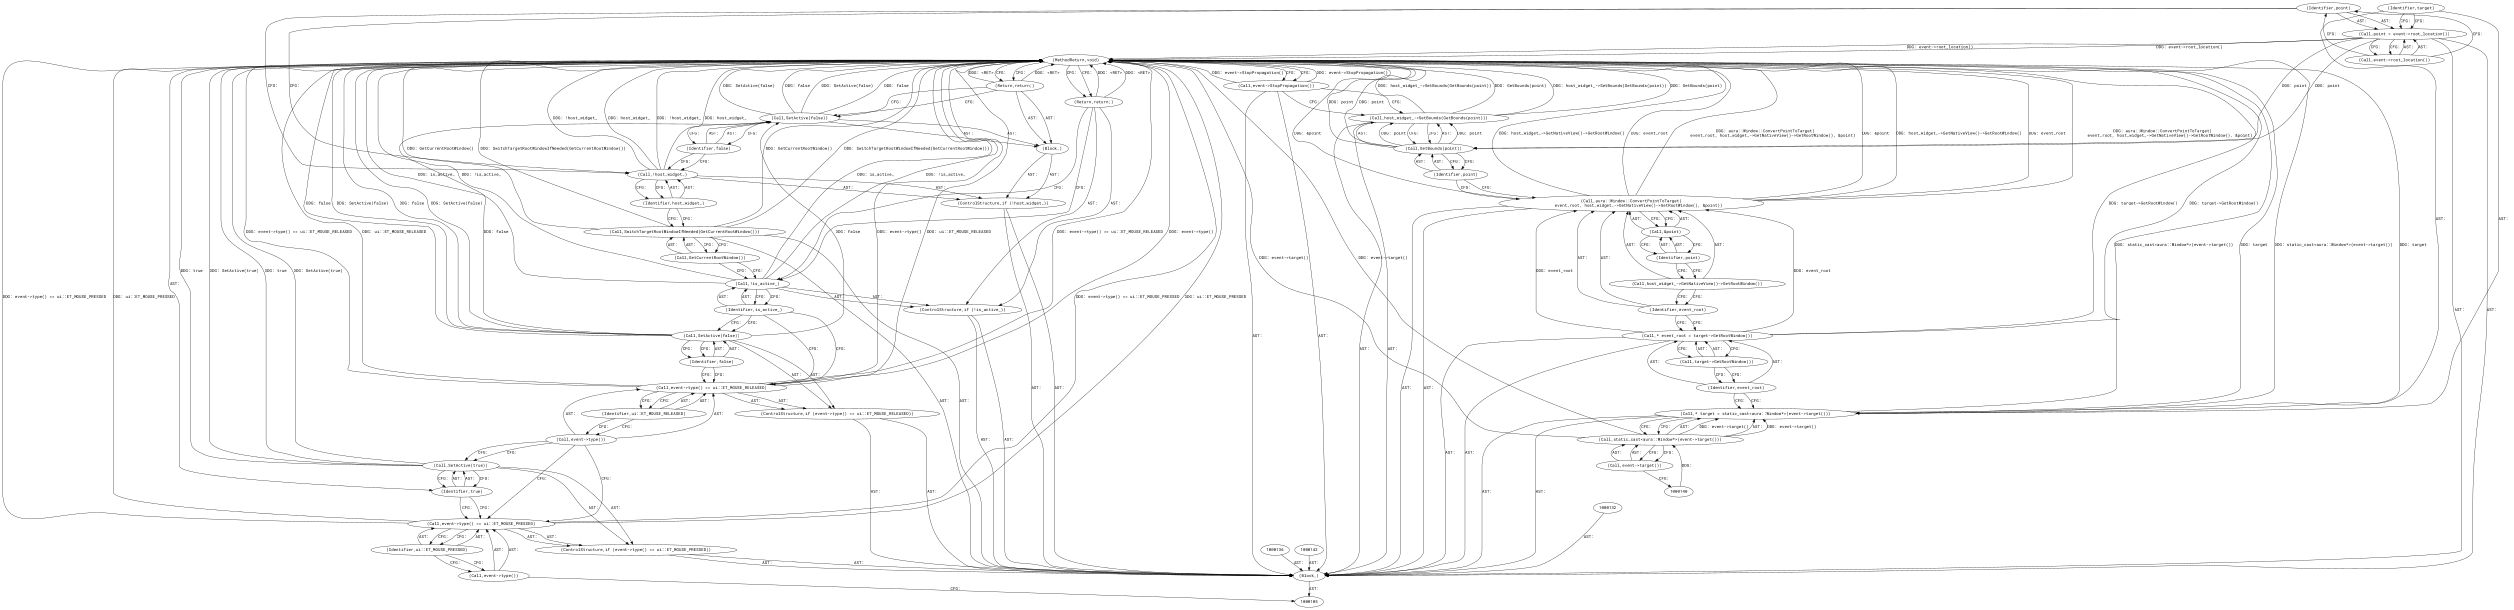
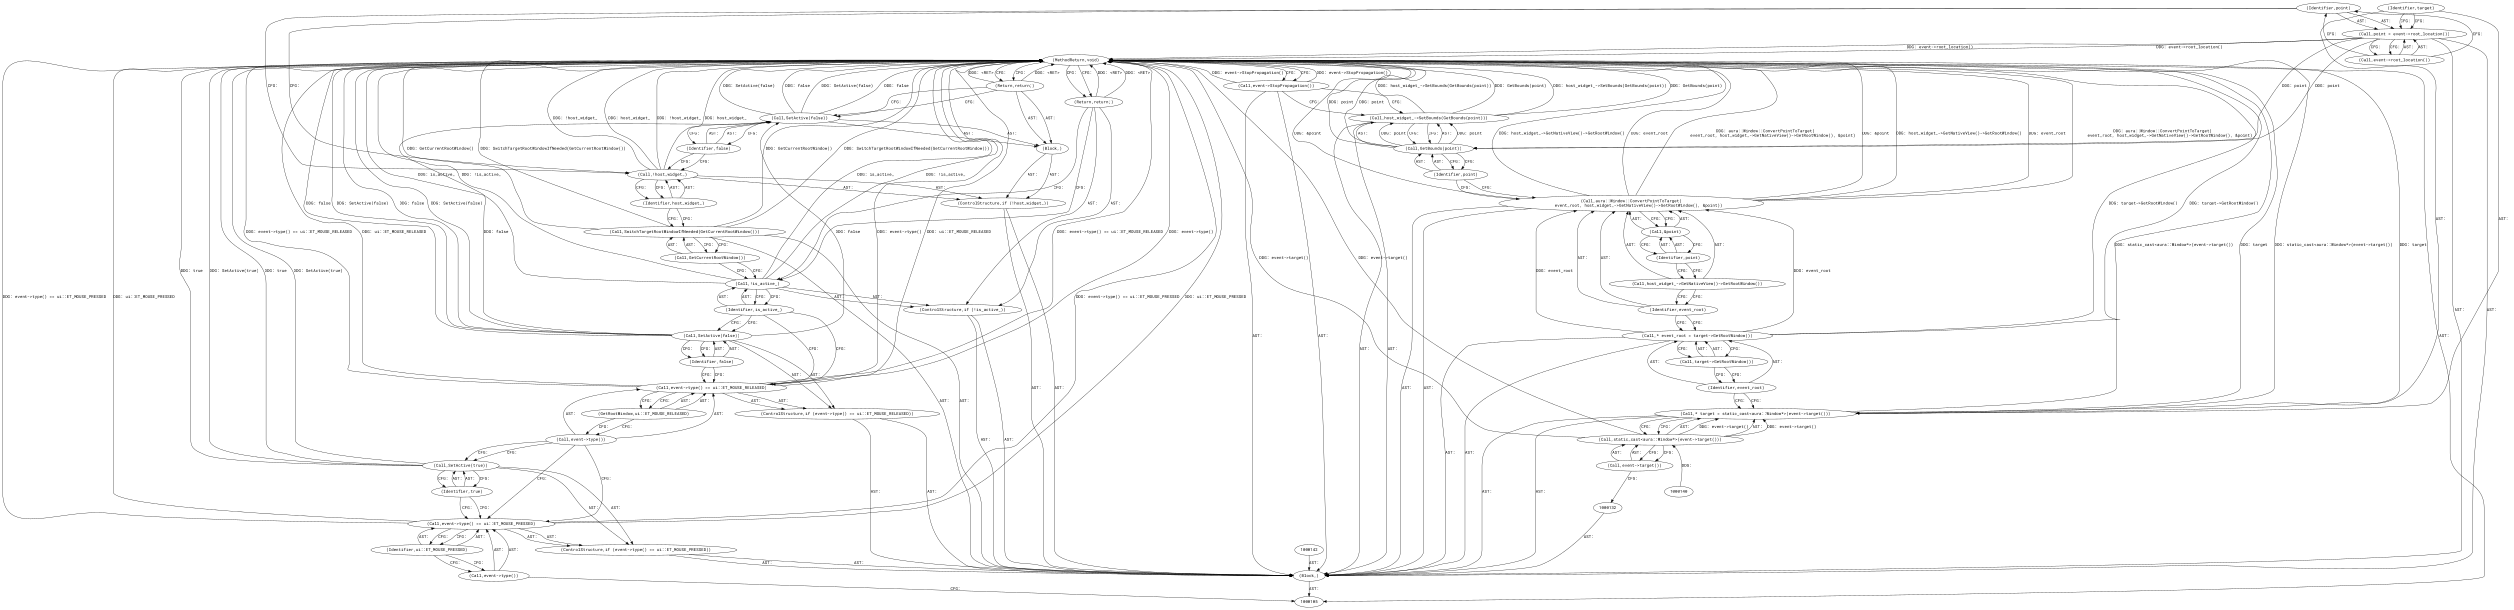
  digraph {
    fontname="Roboto Mono"
    node [fontname="Roboto Mono"]
    edge [fontname="Roboto Mono"]
    n1 [label="(MethodReturn,void)"]
    n2 [label="(Return,return;)"]
    n3 [label="(Call,event->StopPropagation())"]
    n4 [label="(Return,return;)"]
    1000105
    n6 [label="(Block,)"]
    n7 [label="(Call,SetActive(false))"]
    n8 [label="(Block,)"]
    n9 [label="(Call,host_widget_->SetBounds(GetBounds(point)))"]
    n10 [label="(Call,!is_active_)"]
    n11 [label="(ControlStructure,if (!is_active_))"]
    n12 [label="(Call,SwitchTargetRootWindowIfNeeded(GetCurrentRootWindow()))"]
    n13 [label="(Call,GetCurrentRootWindow())"]
    n14 [label="(Identifier,is_active_)"]
    n15 [label="(ControlStructure,if (!host_widget_))"]
    n16 [label="(Call,!host_widget_)"]
    n17 [label="(Identifier,host_widget_)"]
    n18 [label="(Identifier,false)"]
    n19 [label="(ControlStructure,if (event->type() == ui::ET_MOUSE_PRESSED))"]
    n20 [label="(Identifier,ui::ET_MOUSE_PRESSED)"]
    n21 [label="(Call,event->type() == ui::ET_MOUSE_PRESSED)"]
    n22 [label="(Call,event->type())"]
    n23 [label="(Call,point = event->root_location())"]
    n24 [label="(Call,event->root_location())"]
    n25 [label="(Call,GetBounds(point))"]
    n26 [label="(Identifier,point)"]
    n27 [label="(Identifier,point)"]
    n28 [label="(Call,* target = static_cast<aura::Window*>(event->target()))"]
    n29 [label="(Call,static_cast<aura::Window*>(event->target()))"]
    n30 [label="(Call,event->target())"]
    n31 [label="(Identifier,target)"]
    1000140
    n33 [label="(Call,* event_root = target->GetRootWindow())"]
    n34 [label="(Call,target->GetRootWindow())"]
    n35 [label="(Call,aura::Window::ConvertPointToTarget(\n      event_root, host_widget_->GetNativeView()->GetRootWindow(), &point))"]
    n36 [label="(Identifier,event_root)"]
    n37 [label="(Call,&point)"]
    n38 [label="(Identifier,point)"]
    n39 [label="(Call,host_widget_->GetNativeView()->GetRootWindow())"]
    n40 [label="(Identifier,event_root)"]
    n41 [label="(Identifier,true)"]
    n42 [label="(Call,SetActive(true))"]
    n43 [label="(ControlStructure,if (event->type() == ui::ET_MOUSE_RELEASED))"]
-   n44 [label="(Identifier,ui::ET_MOUSE_RELEASED)"]
+   n44 [label="(GetRootWindow,ui::ET_MOUSE_RELEASED)"]
    n45 [label="(Call,event->type() == ui::ET_MOUSE_RELEASED)"]
    n46 [label="(Call,event->type())"]
    n47 [label="(Identifier,false)"]
    n48 [label="(Call,SetActive(false))"]
    1000132
-   1000136
    1000142
    n1 -> n2 [label="CFG: "]
    n1 -> n2 [label="CFG: "]
    n1 -> n3 [label="CFG: "]
    n1 -> n3 [label="CFG: "]
    n1 -> n4 [label="CFG: "]
    n1 -> n4 [label="CFG: "]
-   n1 -> n41 [label="AST: "]
+   n1 -> 1000105 [label="AST: "]
    n2 -> n1 [label="DDG: <RET>"]
    n2 -> n1 [label="DDG: <RET>"]
    n2 -> n6 [label="AST: "]
    n2 -> n6 [label="AST: "]
    n2 -> n7 [label="CFG: "]
    n2 -> n7 [label="CFG: "]
    n3 -> n1 [label="DDG: event->StopPropagation()"]
    n3 -> n1 [label="DDG: event->StopPropagation()"]
    n3 -> n8 [label="AST: "]
    n3 -> n8 [label="AST: "]
    n3 -> n9 [label="CFG: "]
    n3 -> n9 [label="CFG: "]
    n4 -> n1 [label="DDG: <RET>"]
    n4 -> n1 [label="DDG: <RET>"]
    n4 -> n10 [label="CFG: "]
    n4 -> n10 [label="CFG: "]
    n4 -> n11 [label="AST: "]
    n4 -> n11 [label="AST: "]
    n6 -> n15 [label="AST: "]
    n6 -> n15 [label="AST: "]
    n7 -> n1 [label="DDG: SetActive(false)"]
    n7 -> n1 [label="DDG: false"]
    n7 -> n1 [label="DDG: SetActive(false)"]
    n7 -> n1 [label="DDG: false"]
    n7 -> n6 [label="AST: "]
    n7 -> n6 [label="AST: "]
    n7 -> n18 [label="CFG: "]
    n7 -> n18 [label="CFG: "]
    n8 -> 1000105 [label="AST: "]
    n9 -> n1 [label="DDG: host_widget_->SetBounds(GetBounds(point))"]
    n9 -> n1 [label="DDG: GetBounds(point)"]
    n9 -> n1 [label="DDG: host_widget_->SetBounds(GetBounds(point))"]
    n9 -> n1 [label="DDG: GetBounds(point)"]
    n9 -> n8 [label="AST: "]
    n9 -> n8 [label="AST: "]
    n9 -> n25 [label="CFG: "]
    n9 -> n25 [label="CFG: "]
    n10 -> n1 [label="DDG: is_active_"]
    n10 -> n1 [label="DDG: !is_active_"]
    n10 -> n1 [label="DDG: is_active_"]
    n10 -> n1 [label="DDG: !is_active_"]
    n10 -> n11 [label="AST: "]
    n10 -> n11 [label="AST: "]
    n10 -> n14 [label="CFG: "]
    n10 -> n14 [label="CFG: "]
    n11 -> n8 [label="AST: "]
    n11 -> n8 [label="AST: "]
    n12 -> n1 [label="DDG: GetCurrentRootWindow()"]
    n12 -> n1 [label="DDG: SwitchTargetRootWindowIfNeeded(GetCurrentRootWindow())"]
    n12 -> n1 [label="DDG: GetCurrentRootWindow()"]
    n12 -> n1 [label="DDG: SwitchTargetRootWindowIfNeeded(GetCurrentRootWindow())"]
    n12 -> n8 [label="AST: "]
    n12 -> n8 [label="AST: "]
    n12 -> n13 [label="CFG: "]
    n12 -> n13 [label="CFG: "]
    n13 -> n10 [label="CFG: "]
    n13 -> n10 [label="CFG: "]
    n13 -> n12 [label="AST: "]
    n13 -> n12 [label="AST: "]
    n14 -> n10 [label="AST: "]
    n14 -> n10 [label="AST: "]
    n14 -> n45 [label="CFG: "]
    n14 -> n45 [label="CFG: "]
    n14 -> n48 [label="CFG: "]
    n14 -> n48 [label="CFG: "]
    n15 -> n8 [label="AST: "]
    n15 -> n8 [label="AST: "]
    n16 -> n1 [label="DDG: !host_widget_"]
    n16 -> n1 [label="DDG: host_widget_"]
    n16 -> n1 [label="DDG: !host_widget_"]
    n16 -> n1 [label="DDG: host_widget_"]
    n16 -> n15 [label="AST: "]
    n16 -> n15 [label="AST: "]
    n16 -> n17 [label="CFG: "]
    n16 -> n17 [label="CFG: "]
    n17 -> n12 [label="CFG: "]
    n17 -> n12 [label="CFG: "]
    n17 -> n16 [label="AST: "]
    n17 -> n16 [label="AST: "]
    n18 -> n7 [label="AST: "]
    n18 -> n7 [label="AST: "]
    n18 -> n16 [label="CFG: "]
    n18 -> n16 [label="CFG: "]
    n19 -> n8 [label="AST: "]
    n19 -> n8 [label="AST: "]
    n20 -> n21 [label="AST: "]
    n20 -> n21 [label="AST: "]
    n20 -> n22 [label="CFG: "]
    n20 -> n22 [label="CFG: "]
    n21 -> n1 [label="DDG: event->type() == ui::ET_MOUSE_PRESSED"]
    n21 -> n1 [label="DDG: ui::ET_MOUSE_PRESSED"]
    n21 -> n1 [label="DDG: event->type() == ui::ET_MOUSE_PRESSED"]
    n21 -> n1 [label="DDG: ui::ET_MOUSE_PRESSED"]
    n21 -> n19 [label="AST: "]
    n21 -> n19 [label="AST: "]
    n21 -> n20 [label="CFG: "]
    n21 -> n20 [label="CFG: "]
    n22 -> 1000105 [label="CFG: "]
    n22 -> n21 [label="AST: "]
    n22 -> n21 [label="AST: "]
    n23 -> n1 [label="DDG: event->root_location()"]
    n23 -> n1 [label="DDG: event->root_location()"]
    n23 -> n8 [label="AST: "]
    n23 -> n8 [label="AST: "]
    n23 -> n24 [label="CFG: "]
    n23 -> n24 [label="CFG: "]
    n23 -> n25 [label="DDG: point"]
    n23 -> n25 [label="DDG: point"]
    n24 -> n23 [label="AST: "]
    n24 -> n23 [label="AST: "]
    n24 -> n26 [label="CFG: "]
    n24 -> n26 [label="CFG: "]
    n25 -> n1 [label="DDG: point"]
    n25 -> n1 [label="DDG: point"]
    n25 -> n9 [label="AST: "]
    n25 -> n9 [label="DDG: point"]
    n25 -> n9 [label="AST: "]
    n25 -> n9 [label="DDG: point"]
    n25 -> n27 [label="CFG: "]
    n25 -> n27 [label="CFG: "]
    n26 -> n16 [label="CFG: "]
    n26 -> n16 [label="CFG: "]
    n26 -> n23 [label="AST: "]
    n26 -> n23 [label="AST: "]
    n27 -> n25 [label="AST: "]
    n27 -> n25 [label="AST: "]
    n27 -> n35 [label="CFG: "]
    n27 -> n35 [label="CFG: "]
    n28 -> n1 [label="DDG: target"]
    n28 -> n1 [label="DDG: static_cast<aura::Window*>(event->target())"]
    n28 -> n1 [label="DDG: target"]
    n28 -> n1 [label="DDG: static_cast<aura::Window*>(event->target())"]
    n28 -> n8 [label="AST: "]
    n28 -> n8 [label="AST: "]
    n28 -> n29 [label="CFG: "]
    n28 -> n29 [label="CFG: "]
    n29 -> n1 [label="DDG: event->target()"]
    n29 -> n1 [label="DDG: event->target()"]
    n29 -> n28 [label="AST: "]
    n29 -> n28 [label="DDG: event->target()"]
    n29 -> n28 [label="AST: "]
    n29 -> n28 [label="DDG: event->target()"]
    n29 -> n30 [label="CFG: "]
    n29 -> n30 [label="CFG: "]
    n30 -> n29 [label="AST: "]
    n30 -> n29 [label="AST: "]
-   n30 -> 1000140 [label="CFG: "]
+   n30 -> 1000132 [label="CFG: "]
    n31 -> n23 [label="CFG: "]
    n31 -> n23 [label="CFG: "]
    n31 -> n28 [label="AST: "]
    n31 -> n28 [label="AST: "]
    1000140 -> n29 [label="DDG: "]
    n33 -> n1 [label="DDG: target->GetRootWindow()"]
    n33 -> n1 [label="DDG: target->GetRootWindow()"]
    n33 -> n8 [label="AST: "]
    n33 -> n8 [label="AST: "]
    n33 -> n34 [label="CFG: "]
    n33 -> n34 [label="CFG: "]
    n33 -> n35 [label="DDG: event_root"]
    n33 -> n35 [label="DDG: event_root"]
    n34 -> n33 [label="AST: "]
    n34 -> n33 [label="AST: "]
    n34 -> n36 [label="CFG: "]
    n34 -> n36 [label="CFG: "]
    n35 -> n1 [label="DDG: aura::Window::ConvertPointToTarget(\n      event_root, host_widget_->GetNativeView()->GetRootWindow(), &point)"]
    n35 -> n1 [label="DDG: &point"]
    n35 -> n1 [label="DDG: host_widget_->GetNativeView()->GetRootWindow()"]
    n35 -> n1 [label="DDG: event_root"]
    n35 -> n1 [label="DDG: aura::Window::ConvertPointToTarget(\n      event_root, host_widget_->GetNativeView()->GetRootWindow(), &point)"]
    n35 -> n1 [label="DDG: &point"]
    n35 -> n1 [label="DDG: host_widget_->GetNativeView()->GetRootWindow()"]
    n35 -> n1 [label="DDG: event_root"]
    n35 -> n8 [label="AST: "]
    n35 -> n8 [label="AST: "]
    n35 -> n37 [label="CFG: "]
    n35 -> n37 [label="CFG: "]
    n36 -> n28 [label="CFG: "]
    n36 -> n28 [label="CFG: "]
    n36 -> n33 [label="AST: "]
    n36 -> n33 [label="AST: "]
    n37 -> n35 [label="AST: "]
    n37 -> n35 [label="AST: "]
    n37 -> n38 [label="CFG: "]
    n37 -> n38 [label="CFG: "]
    n38 -> n37 [label="AST: "]
    n38 -> n37 [label="AST: "]
    n38 -> n39 [label="CFG: "]
    n38 -> n39 [label="CFG: "]
    n39 -> n35 [label="AST: "]
    n39 -> n35 [label="AST: "]
    n39 -> n40 [label="CFG: "]
    n39 -> n40 [label="CFG: "]
    n40 -> n33 [label="CFG: "]
    n40 -> n33 [label="CFG: "]
    n40 -> n35 [label="AST: "]
    n40 -> n35 [label="AST: "]
    n41 -> n21 [label="CFG: "]
    n41 -> n21 [label="CFG: "]
    n41 -> n42 [label="AST: "]
    n41 -> n42 [label="AST: "]
    n42 -> n1 [label="DDG: true"]
    n42 -> n1 [label="DDG: SetActive(true)"]
    n42 -> n1 [label="DDG: true"]
    n42 -> n1 [label="DDG: SetActive(true)"]
    n42 -> n19 [label="AST: "]
    n42 -> n19 [label="AST: "]
    n42 -> n41 [label="CFG: "]
    n42 -> n41 [label="CFG: "]
    n43 -> n8 [label="AST: "]
    n43 -> n8 [label="AST: "]
    n44 -> n45 [label="AST: "]
    n44 -> n45 [label="AST: "]
    n44 -> n46 [label="CFG: "]
    n44 -> n46 [label="CFG: "]
    n45 -> n1 [label="DDG: event->type() == ui::ET_MOUSE_RELEASED"]
    n45 -> n1 [label="DDG: event->type()"]
    n45 -> n1 [label="DDG: ui::ET_MOUSE_RELEASED"]
    n45 -> n1 [label="DDG: event->type() == ui::ET_MOUSE_RELEASED"]
    n45 -> n1 [label="DDG: event->type()"]
    n45 -> n1 [label="DDG: ui::ET_MOUSE_RELEASED"]
    n45 -> n43 [label="AST: "]
    n45 -> n43 [label="AST: "]
    n45 -> n44 [label="CFG: "]
    n45 -> n44 [label="CFG: "]
    n46 -> n21 [label="CFG: "]
    n46 -> n21 [label="CFG: "]
    n46 -> n42 [label="CFG: "]
    n46 -> n42 [label="CFG: "]
    n46 -> n45 [label="AST: "]
    n46 -> n45 [label="AST: "]
    n47 -> n45 [label="CFG: "]
    n47 -> n45 [label="CFG: "]
    n47 -> n48 [label="AST: "]
    n47 -> n48 [label="AST: "]
    n48 -> n1 [label="DDG: SetActive(false)"]
    n48 -> n1 [label="DDG: false"]
    n48 -> n1 [label="DDG: SetActive(false)"]
    n48 -> n1 [label="DDG: false"]
    n48 -> n7 [label="DDG: false"]
    n48 -> n7 [label="DDG: false"]
    n48 -> n43 [label="AST: "]
    n48 -> n43 [label="AST: "]
    n48 -> n47 [label="CFG: "]
    n48 -> n47 [label="CFG: "]
    1000132 -> n8 [label="AST: "]
-   1000136 -> n8 [label="AST: "]
    1000142 -> n8 [label="AST: "]
  }
